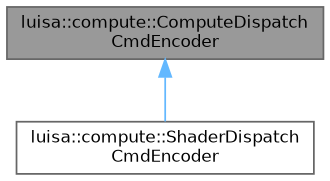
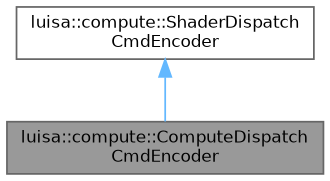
  digraph {
    node [color=gray40 fontname=Helvetica fontsize=10 shape=box style=filled]
    n1 [fillcolor=grey60 fontcolor=black height=0.2 label="luisa::compute::ComputeDispatch\lCmdEncoder" width=0.4]
    n2 [fillcolor=white height=0.2 label="luisa::compute::ShaderDispatch\lCmdEncoder" width=0.4]
-   n1 -> n2 [color=steelblue1 dir=back fontname=Helvetica fontsize=10 labelfontname=Helvetica labelfontsize=10 style=solid]
+   n2 -> n1 [color=steelblue1 dir=back fontname=Helvetica fontsize=10 labelfontname=Helvetica labelfontsize=10 style=solid]
  }
